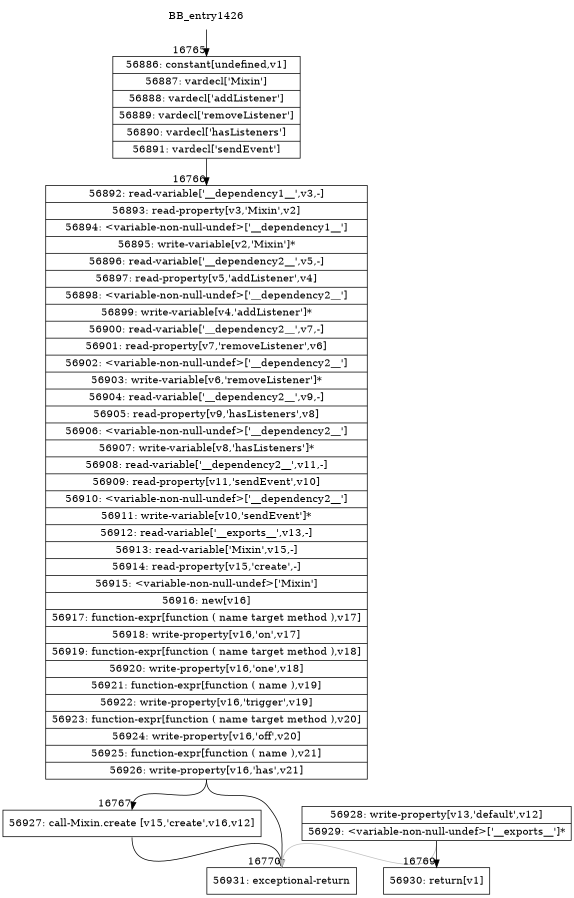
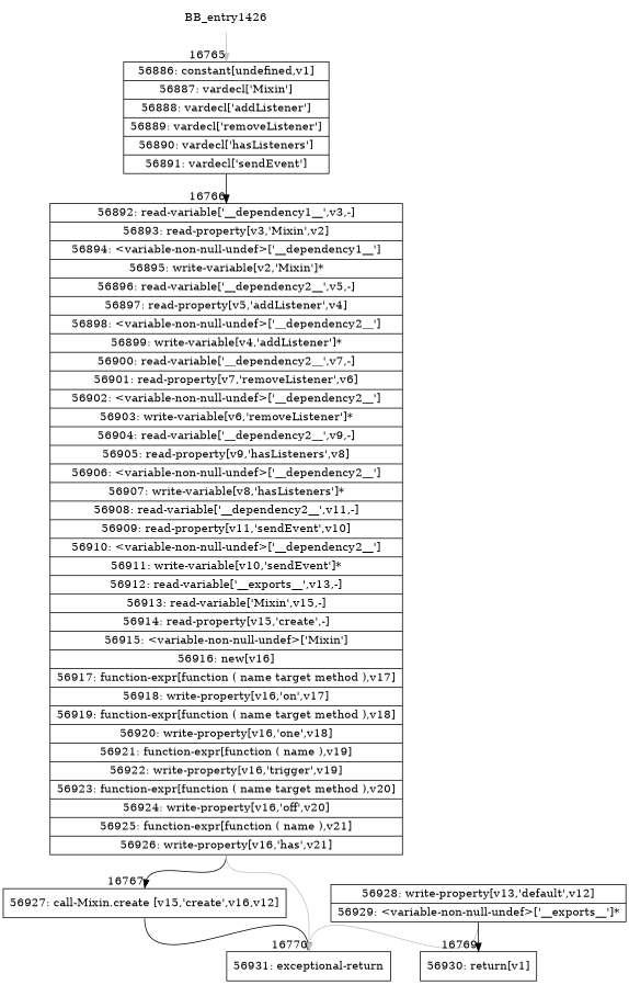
  digraph {
    rankdir=TD
    node [shape=record]
    edge [headport=n tailport=s]
    n1 [label=BB_entry1426 shape=none]
    n2 [label="{56886: constant[undefined,v1]|56887: vardecl['Mixin']|56888: vardecl['addListener']|56889: vardecl['removeListener']|56890: vardecl['hasListeners']|56891: vardecl['sendEvent']}"]
    n3 [label="{56892: read-variable['__dependency1__',v3,-]|56893: read-property[v3,'Mixin',v2]|56894: \<variable-non-null-undef\>['__dependency1__']|56895: write-variable[v2,'Mixin']*|56896: read-variable['__dependency2__',v5,-]|56897: read-property[v5,'addListener',v4]|56898: \<variable-non-null-undef\>['__dependency2__']|56899: write-variable[v4,'addListener']*|56900: read-variable['__dependency2__',v7,-]|56901: read-property[v7,'removeListener',v6]|56902: \<variable-non-null-undef\>['__dependency2__']|56903: write-variable[v6,'removeListener']*|56904: read-variable['__dependency2__',v9,-]|56905: read-property[v9,'hasListeners',v8]|56906: \<variable-non-null-undef\>['__dependency2__']|56907: write-variable[v8,'hasListeners']*|56908: read-variable['__dependency2__',v11,-]|56909: read-property[v11,'sendEvent',v10]|56910: \<variable-non-null-undef\>['__dependency2__']|56911: write-variable[v10,'sendEvent']*|56912: read-variable['__exports__',v13,-]|56913: read-variable['Mixin',v15,-]|56914: read-property[v15,'create',-]|56915: \<variable-non-null-undef\>['Mixin']|56916: new[v16]|56917: function-expr[function ( name target method ),v17]|56918: write-property[v16,'on',v17]|56919: function-expr[function ( name target method ),v18]|56920: write-property[v16,'one',v18]|56921: function-expr[function ( name ),v19]|56922: write-property[v16,'trigger',v19]|56923: function-expr[function ( name target method ),v20]|56924: write-property[v16,'off',v20]|56925: function-expr[function ( name ),v21]|56926: write-property[v16,'has',v21]}"]
    n4 [label="{56927: call-Mixin.create [v15,'create',v16,v12]}"]
    n5 [label="{56931: exceptional-return}"]
    n6 [label="{56928: write-property[v13,'default',v12]|56929: \<variable-non-null-undef\>['__exports__']*}"]
    n7 [label="{56930: return[v1]}"]
-   n1 -> n2 [headlabel="    16765"]
+   n1 -> n2 [headlabel="    16765" color=gray]
    n2 -> n3 [headlabel="      16766"]
    n3 -> n4 [headlabel="      16767"]
-   n3 -> n5 [color=black headlabel="      16770"]
+   n3 -> n5 [color=gray headlabel="      16770"]
    n4 -> n5 [color=black]
    n6 -> n5 [color=gray]
    n6 -> n7 [headlabel="      16769"]
  }
